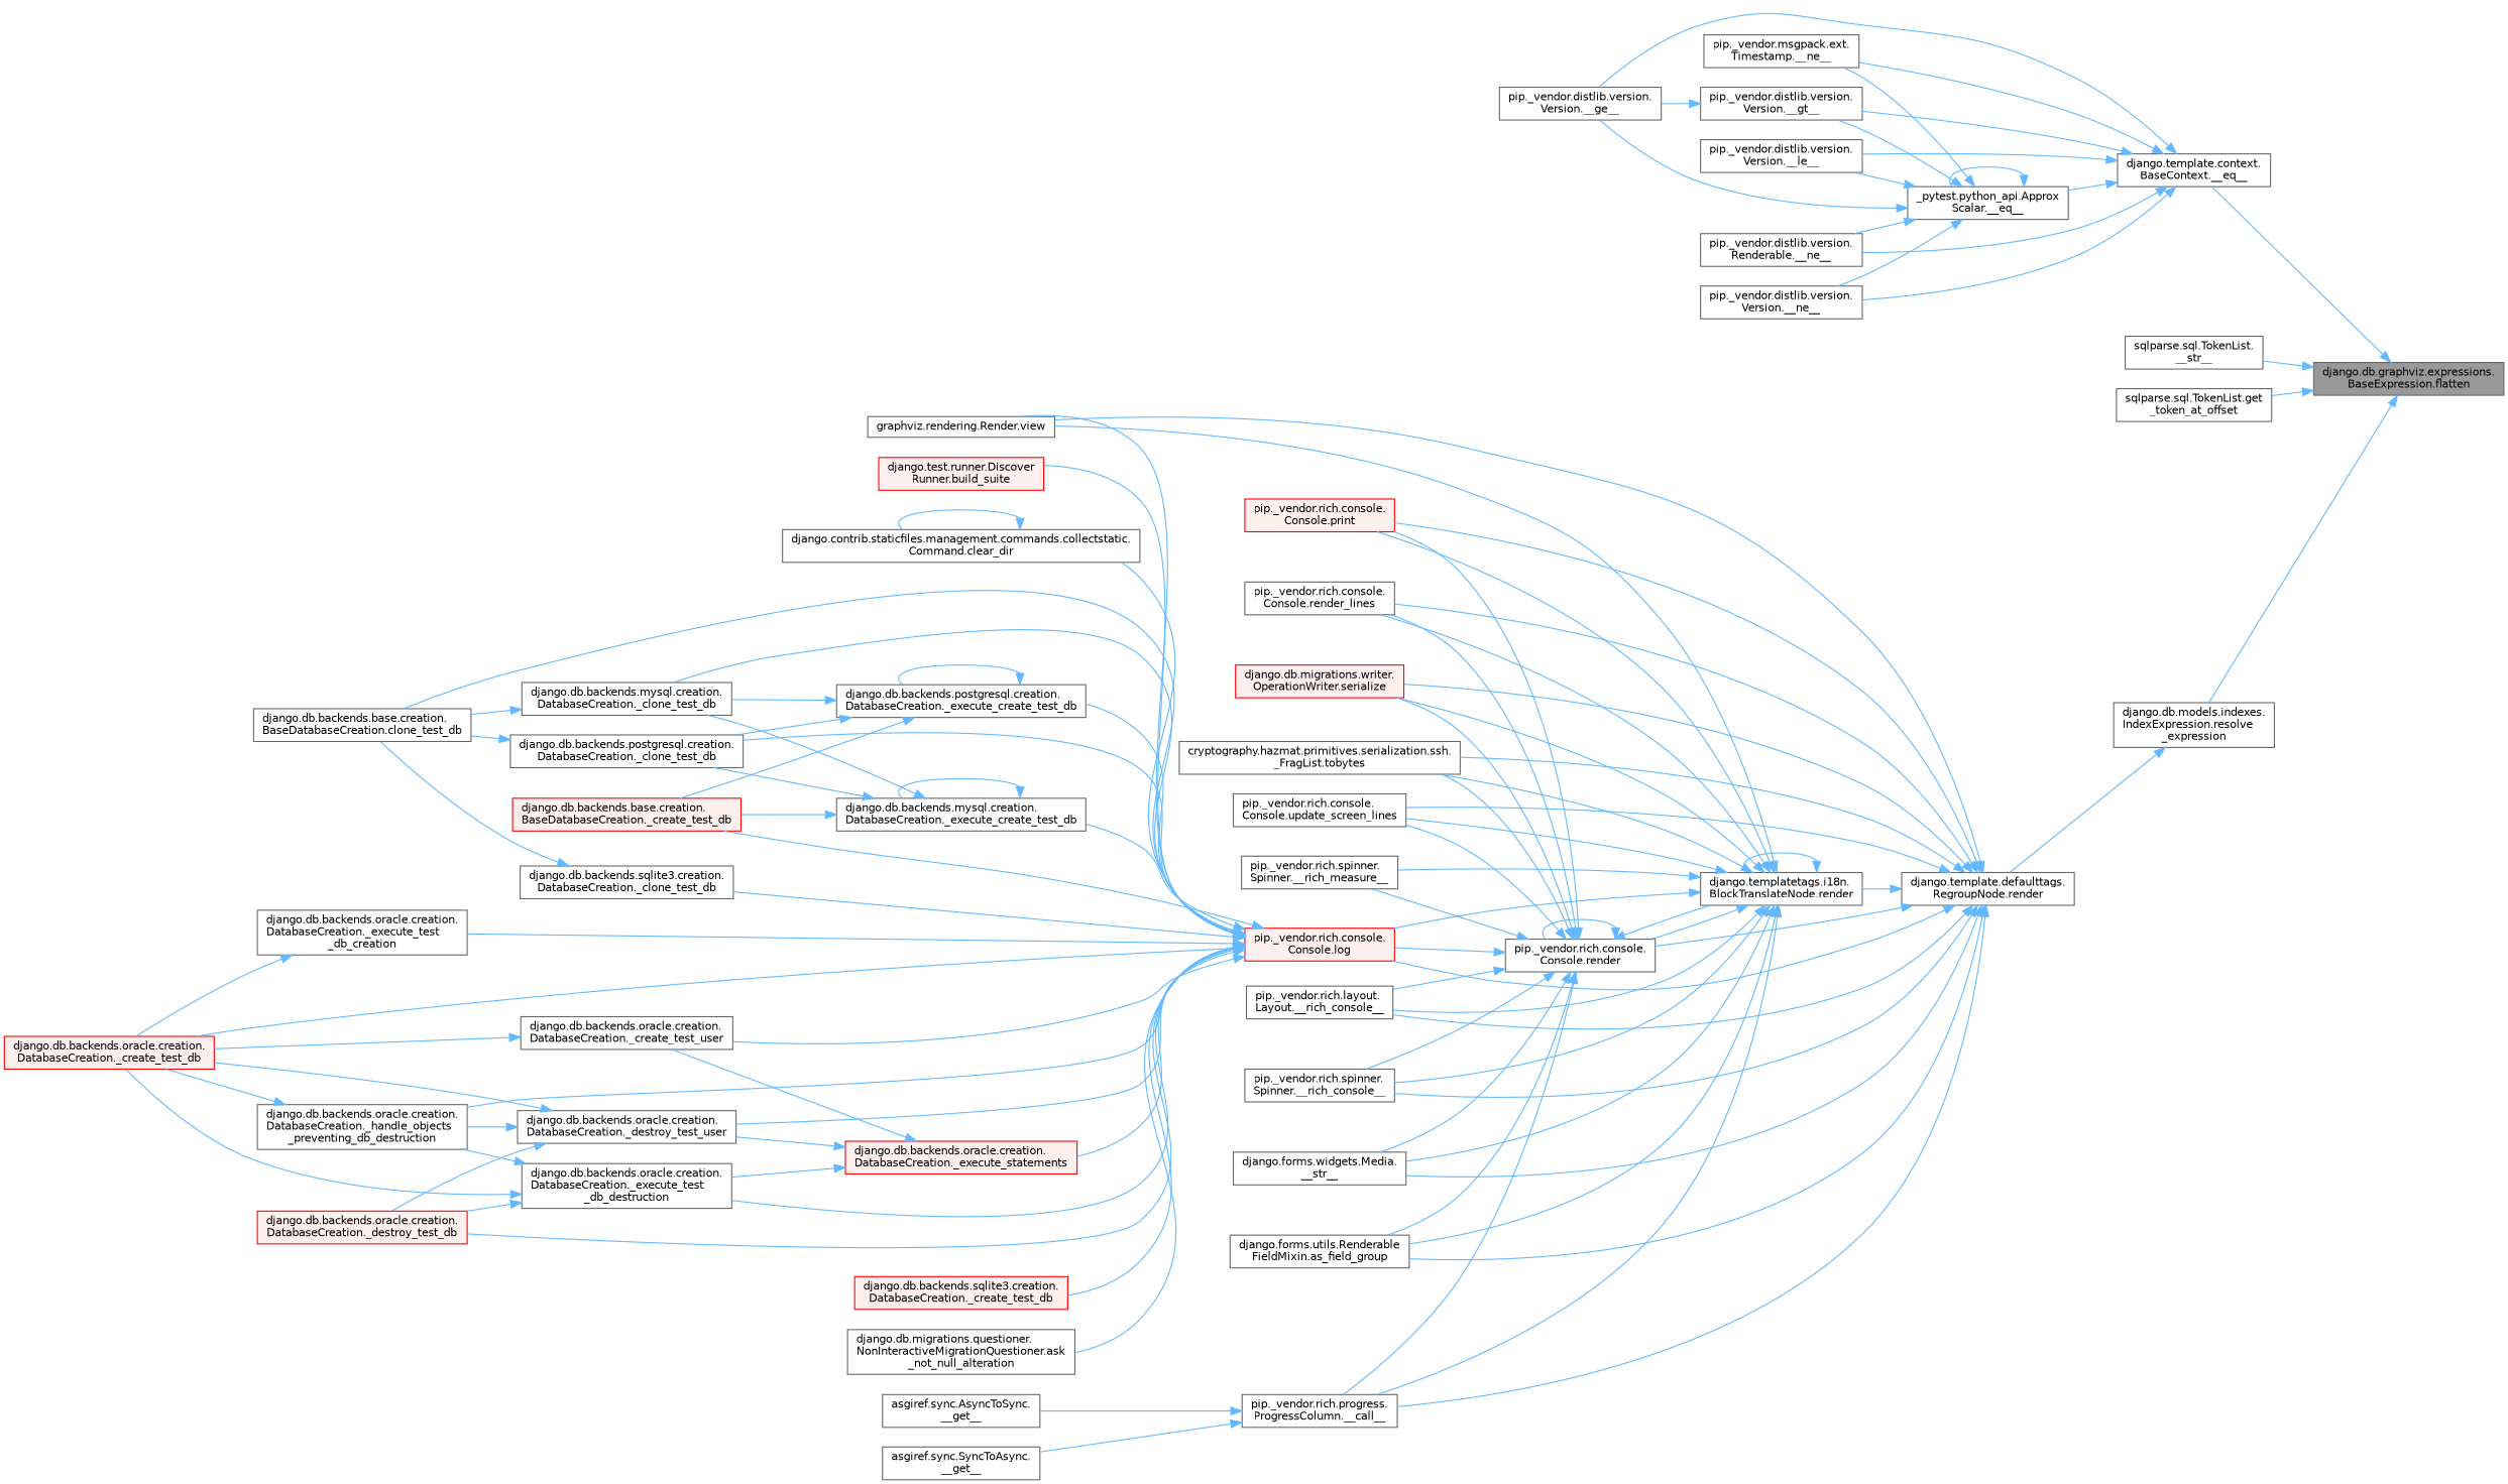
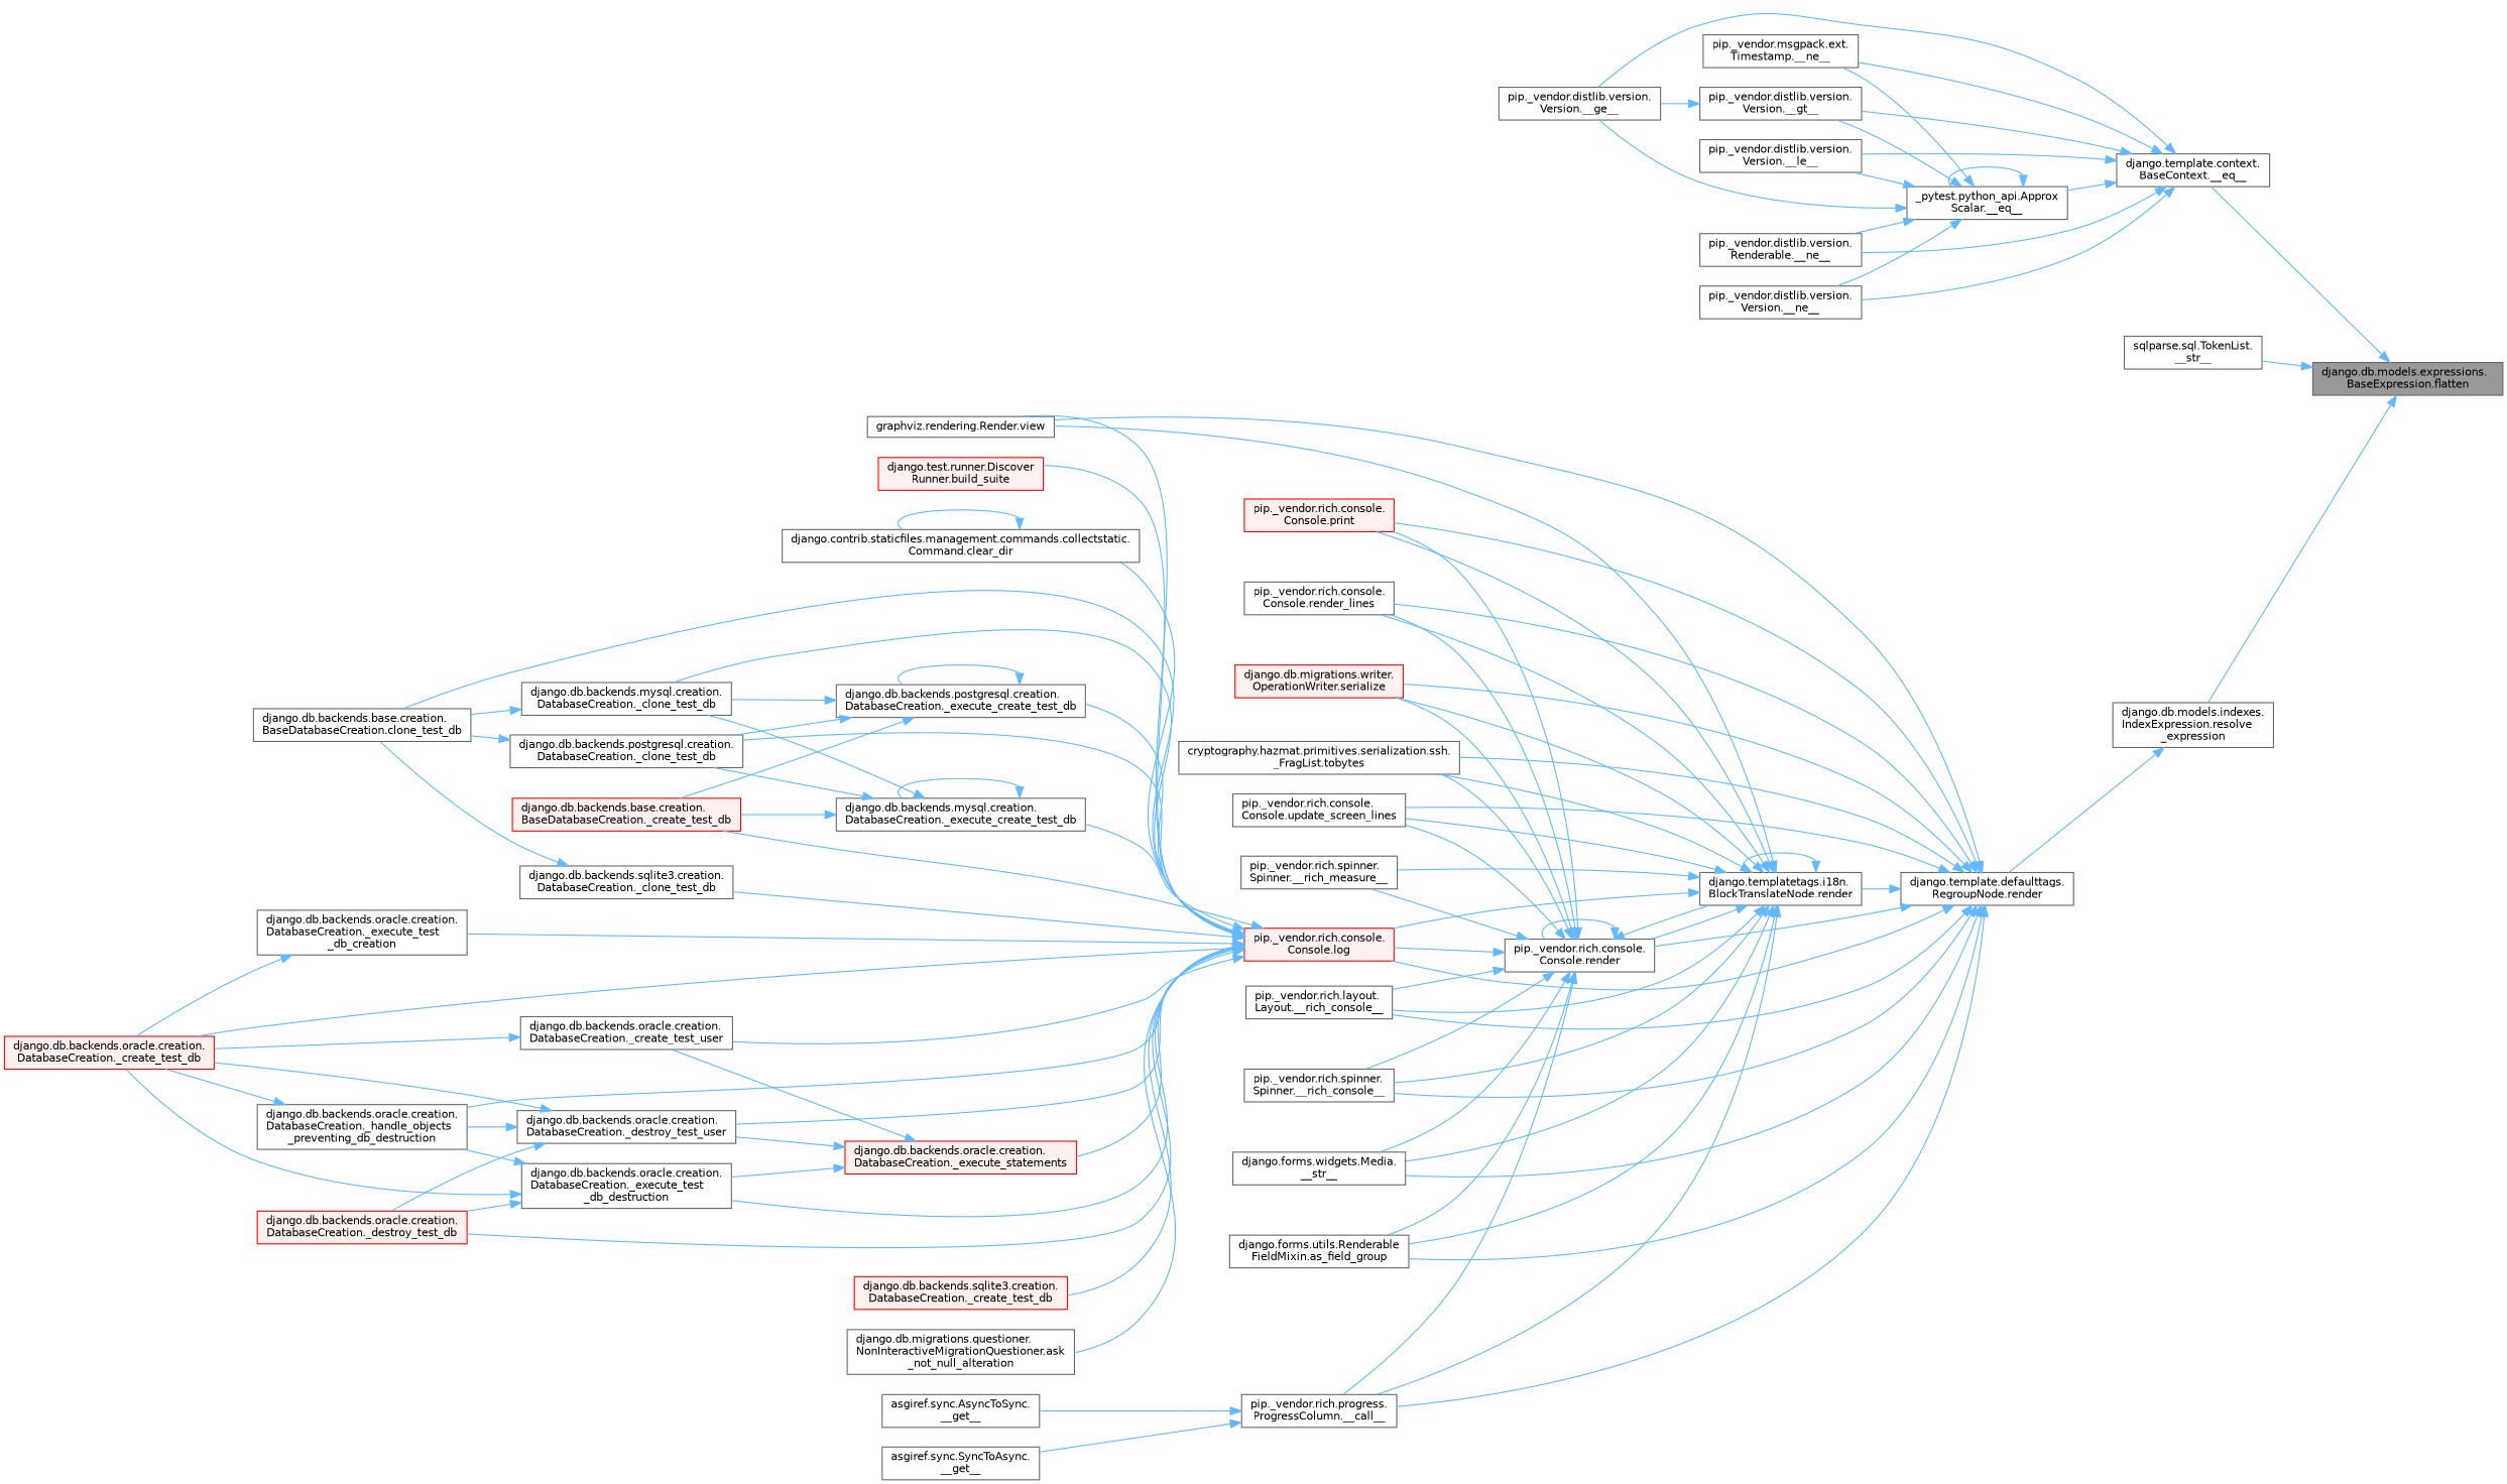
  digraph {
    rankdir=RL
    node [color=grey40 fillcolor=white fontname=Helvetica fontsize=10 shape=box style=filled]
    edge [color=steelblue1 dir=back fontname=Helvetica fontsize=10 labelfontname=Helvetica labelfontsize=10 style=solid]
-   n1 [color=gray40 fillcolor=grey60 fontcolor=black height=0.2 label="django.db.graphviz.expressions.\lBaseExpression.flatten" width=0.4]
+   n1 [color=gray40 fillcolor=grey60 fontcolor=black height=0.2 label="django.db.models.expressions.\lBaseExpression.flatten" width=0.4]
    n2 [height=0.2 label="django.template.context.\lBaseContext.__eq__" width=0.4]
    n3 [height=0.2 label="sqlparse.sql.TokenList.\l__str__" width=0.4]
-   n4 [height=0.2 label="sqlparse.sql.TokenList.get\l_token_at_offset" width=0.4]
    n5 [height=0.2 label="django.db.models.indexes.\lIndexExpression.resolve\l_expression" width=0.4]
    n6 [height=0.2 label="_pytest.python_api.Approx\lScalar.__eq__" width=0.4]
    n7 [height=0.2 label="pip._vendor.distlib.version.\lVersion.__ge__" width=0.4]
    n8 [height=0.2 label="pip._vendor.distlib.version.\lVersion.__gt__" width=0.4]
    n9 [height=0.2 label="pip._vendor.distlib.version.\lVersion.__le__" width=0.4]
    n10 [height=0.2 label="pip._vendor.distlib.version.\lRenderable.__ne__" width=0.4]
    n11 [height=0.2 label="pip._vendor.distlib.version.\lVersion.__ne__" width=0.4]
    n12 [height=0.2 label="pip._vendor.msgpack.ext.\lTimestamp.__ne__" width=0.4]
    n13 [height=0.2 label="django.template.defaulttags.\lRegroupNode.render" width=0.4]
    n14 [height=0.2 label="pip._vendor.rich.progress.\lProgressColumn.__call__" width=0.4]
    n15 [height=0.2 label="pip._vendor.rich.layout.\lLayout.__rich_console__" width=0.4]
    n16 [height=0.2 label="pip._vendor.rich.spinner.\lSpinner.__rich_console__" width=0.4]
    n17 [height=0.2 label="django.forms.widgets.Media.\l__str__" width=0.4]
    n18 [height=0.2 label="django.forms.utils.Renderable\lFieldMixin.as_field_group" width=0.4]
    n19 [color=red fillcolor="#FFF0F0" height=0.2 label="pip._vendor.rich.console.\lConsole.log" width=0.4]
    n20 [color=red fillcolor="#FFF0F0" height=0.2 label="pip._vendor.rich.console.\lConsole.print" width=0.4]
    n21 [height=0.2 label="django.templatetags.i18n.\lBlockTranslateNode.render" width=0.4]
    n22 [height=0.2 label="pip._vendor.rich.console.\lConsole.render" width=0.4]
    n23 [height=0.2 label="pip._vendor.rich.console.\lConsole.render_lines" width=0.4]
    n24 [color=red fillcolor="#FFF0F0" height=0.2 label="django.db.migrations.writer.\lOperationWriter.serialize" width=0.4]
    n25 [height=0.2 label="cryptography.hazmat.primitives.serialization.ssh.\l_FragList.tobytes" width=0.4]
    n26 [height=0.2 label="pip._vendor.rich.console.\lConsole.update_screen_lines" width=0.4]
    n27 [height=0.2 label="graphviz.rendering.Render.view" width=0.4]
    n28 [height=0.2 label="asgiref.sync.AsyncToSync.\l__get__" width=0.4]
    n29 [height=0.2 label="asgiref.sync.SyncToAsync.\l__get__" width=0.4]
    n30 [height=0.2 label="pip._vendor.rich.spinner.\lSpinner.__rich_measure__" width=0.4]
    n31 [height=0.2 label="django.db.backends.mysql.creation.\lDatabaseCreation._clone_test_db" width=0.4]
    n32 [height=0.2 label="django.db.backends.base.creation.\lBaseDatabaseCreation.clone_test_db" width=0.4]
    n33 [height=0.2 label="django.db.backends.postgresql.creation.\lDatabaseCreation._clone_test_db" width=0.4]
    n34 [height=0.2 label="django.db.backends.sqlite3.creation.\lDatabaseCreation._clone_test_db" width=0.4]
    n35 [color=red fillcolor="#FFF0F0" height=0.2 label="django.db.backends.base.creation.\lBaseDatabaseCreation._create_test_db" width=0.4]
    n36 [color=red fillcolor="#FFF0F0" height=0.2 label="django.db.backends.oracle.creation.\lDatabaseCreation._create_test_db" width=0.4]
    n37 [color=red fillcolor="#FFF0F0" height=0.2 label="django.db.backends.sqlite3.creation.\lDatabaseCreation._create_test_db" width=0.4]
    n38 [height=0.2 label="django.db.backends.oracle.creation.\lDatabaseCreation._create_test_user" width=0.4]
    n39 [color=red fillcolor="#FFF0F0" height=0.2 label="django.db.backends.oracle.creation.\lDatabaseCreation._destroy_test_db" width=0.4]
    n40 [height=0.2 label="django.db.backends.oracle.creation.\lDatabaseCreation._destroy_test_user" width=0.4]
    n41 [height=0.2 label="django.db.backends.oracle.creation.\lDatabaseCreation._handle_objects\l_preventing_db_destruction" width=0.4]
    n42 [height=0.2 label="django.db.backends.mysql.creation.\lDatabaseCreation._execute_create_test_db" width=0.4]
    n43 [height=0.2 label="django.db.backends.postgresql.creation.\lDatabaseCreation._execute_create_test_db" width=0.4]
    n44 [color=red fillcolor="#FFF0F0" height=0.2 label="django.db.backends.oracle.creation.\lDatabaseCreation._execute_statements" width=0.4]
    n45 [height=0.2 label="django.db.backends.oracle.creation.\lDatabaseCreation._execute_test\l_db_destruction" width=0.4]
    n46 [height=0.2 label="django.db.backends.oracle.creation.\lDatabaseCreation._execute_test\l_db_creation" width=0.4]
    n47 [height=0.2 label="django.db.migrations.questioner.\lNonInteractiveMigrationQuestioner.ask\l_not_null_alteration" width=0.4]
    n48 [color=red fillcolor="#FFF0F0" height=0.2 label="django.test.runner.Discover\lRunner.build_suite" width=0.4]
    n49 [height=0.2 label="django.contrib.staticfiles.management.commands.collectstatic.\lCommand.clear_dir" width=0.4]
    n1 -> n2
    n1 -> n3
-   n1 -> n4
    n1 -> n5
    n2 -> n6
    n2 -> n7
    n2 -> n8
    n2 -> n9
    n2 -> n10
    n2 -> n11
    n2 -> n12
    n5 -> n13
    n6 -> n6
    n6 -> n7
    n6 -> n8
    n6 -> n9
    n6 -> n10
    n6 -> n11
    n6 -> n12
    n8 -> n7
    n13 -> n14
    n13 -> n15
    n13 -> n16
    n13 -> n17
    n13 -> n18
    n13 -> n19
    n13 -> n20
    n13 -> n21
    n13 -> n22
    n13 -> n23
    n13 -> n24
    n13 -> n25
    n13 -> n26
    n13 -> n27
    n14 -> n28
    n14 -> n29
    n19 -> n27
    n19 -> n31
    n19 -> n32
    n19 -> n33
    n19 -> n34
    n19 -> n35
    n19 -> n36
    n19 -> n37
    n19 -> n38
    n19 -> n39
    n19 -> n40
    n19 -> n41
    n19 -> n42
    n19 -> n43
    n19 -> n44
    n19 -> n45
    n19 -> n46
    n19 -> n47
    n19 -> n48
    n19 -> n49
    n21 -> n14
    n21 -> n15
    n21 -> n16
    n21 -> n17
    n21 -> n18
    n21 -> n19
    n21 -> n20
    n21 -> n21
    n21 -> n22
    n21 -> n23
    n21 -> n24
    n21 -> n25
    n21 -> n26
    n21 -> n27
    n21 -> n30
    n22 -> n14
    n22 -> n15
    n22 -> n16
    n22 -> n17
    n22 -> n18
    n22 -> n19
    n22 -> n20
    n22 -> n21
    n22 -> n22
    n22 -> n23
    n22 -> n24
    n22 -> n25
    n22 -> n26
    n22 -> n30
    n31 -> n32
    n33 -> n32
    n34 -> n32
    n38 -> n36
    n40 -> n36
    n40 -> n39
    n40 -> n41
    n41 -> n36
    n42 -> n31
    n42 -> n33
    n42 -> n35
    n42 -> n42
    n43 -> n31
    n43 -> n33
    n43 -> n35
    n43 -> n43
    n44 -> n38
    n44 -> n40
    n44 -> n45
    n45 -> n36
    n45 -> n39
    n45 -> n41
    n46 -> n36
    n49 -> n49
  }
